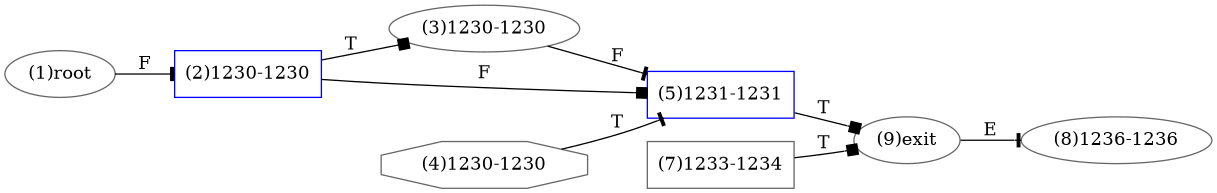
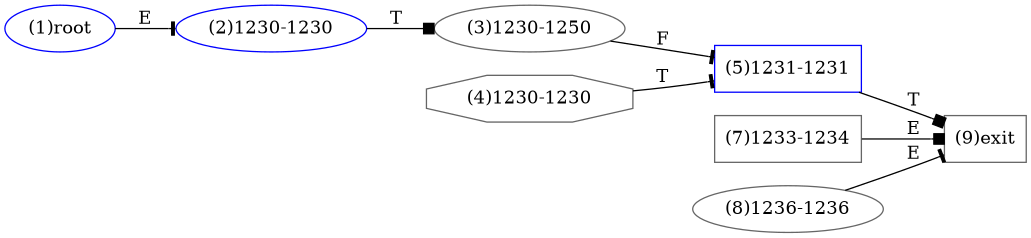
  digraph {
    rankdir=LR
    node [color=gray40 shape=ellipse]
    edge [arrowhead=tee]
-   n1 [label="(1)root"]
-   n2 [color=blue label="(2)1230-1230" shape=box]
-   n3 [label="(3)1230-1230"]
+   n1 [color=blue label="(1)root"]
+   n2 [color=blue label="(2)1230-1230"]
+   n3 [label="(3)1230-1250"]
    n4 [color=blue label="(5)1231-1231" shape=box]
-   n5 [label="(9)exit"]
+   n5 [label="(9)exit" shape=box]
    n6 [label="(4)1230-1230" shape=octagon]
    n7 [label="(7)1233-1234" shape=box]
    n8 [label="(8)1236-1236"]
-   n1 -> n2 [label=F]
+   n1 -> n2 [label=E]
    n2 -> n3 [arrowhead=box label=T]
-   n2 -> n4 [arrowhead=box label=F]
    n3 -> n4 [label=F]
    n4 -> n5 [arrowhead=box label=T]
    n6 -> n4 [label=T]
-   n7 -> n5 [arrowhead=box label=T]
-   n5 -> n8 [label=E]
+   n7 -> n5 [arrowhead=box label=E]
+   n8 -> n5 [label=E]
  }
